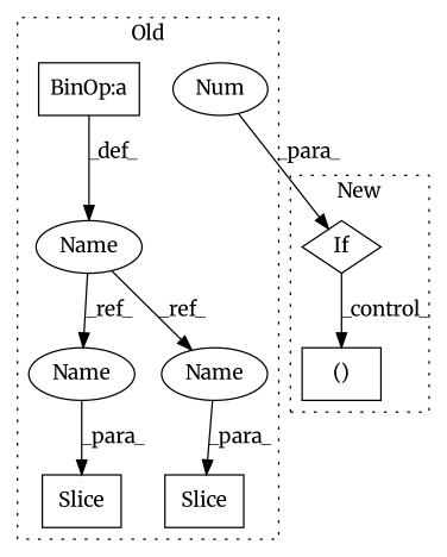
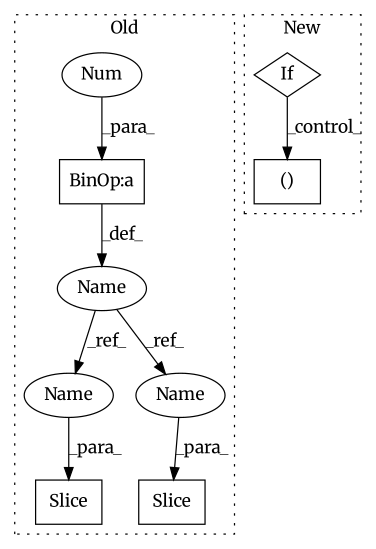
  digraph {
    fontname=Merriweather
    node [a=87 fontname=Merriweather l=10 s=4539 shape=box]
    edge [fontname=Merriweather]
    n1 [a=80 l=11 label=Slice s=4523]
    n2 [label=Name s=4474 shape=ellipse]
    n3 [a=80 l=11 label=Slice]
    n4 [a=82 l=4 label="BinOp:a" s=4497]
    n5 [a=76 l=1 label=Num s=4501 shape=ellipse]
    n6 [label=Name shape=ellipse]
    n7 [label=Name s=4524 shape=ellipse]
    n8 [a=54 l=6 label="()" s=5348]
    n9 [a=96 l="3,14" label=If s="5312,5330" shape=diamond]
    subgraph cluster_1 {
      label=Old
      style=dotted
      n1
      n2
      n3
      n4
      n5
      n6
      n7
    }
    subgraph cluster_2 {
      label=New
      style=dotted
      n8
      n9
    }
    n2 -> n6 [label=_ref_]
    n2 -> n7 [label=_ref_]
    n4 -> n2 [label=_def_]
-   n5 -> n9 [label=_para_]
+   n5 -> n4 [label=_para_]
    n6 -> n3 [label=_para_]
    n7 -> n1 [label=_para_]
    n9 -> n8 [label=_control_]
  }
